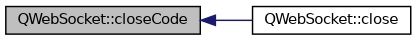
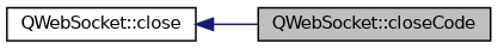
  digraph {
    rankdir=LR
    node [color=black fontname=Helvetica fontsize=10 shape=record style=filled]
    n1 [fillcolor=grey75 fontcolor=black height=0.2 label="QWebSocket::closeCode" width=0.4]
    n2 [fillcolor=white height=0.2 label="QWebSocket::close" width=0.4]
-   n1 -> n2 [color=midnightblue dir=back fontname=Helvetica fontsize=10 labelfontname=Helvetica labelfontsize=10 style=solid]
+   n2 -> n1 [color=midnightblue dir=back fontname=Helvetica fontsize=10 labelfontname=Helvetica labelfontsize=10 style=solid]
  }
